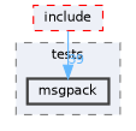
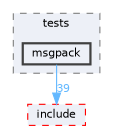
  digraph {
    compound=true
    node [fillcolor="#edf0f7" fontname=Helvetica fontsize=10 shape=box]
    n1 [color=grey25 height=0.2 label=msgpack style="filled,bold" width=0.4]
    n2 [color=red height=0.2 label=include style="filled,dashed" width=0.4]
    subgraph cluster_1 {
      bgcolor="#edf0f7"
      fontname=Helvetica
      fontsize=10
      label=tests
      pencolor=grey50
      style="filled,dashed"
      n1
    }
-   n2 -> n1 [color=steelblue1 fontcolor=steelblue1 fontname=Helvetica fontsize=10 headlabel=39 labeldistance=1.5 labelfontname=Helvetica labelfontsize=10]
+   n1 -> n2 [color=steelblue1 fontcolor=steelblue1 fontname=Helvetica fontsize=10 headlabel=39 labeldistance=1.5 labelfontname=Helvetica labelfontsize=10]
  }
